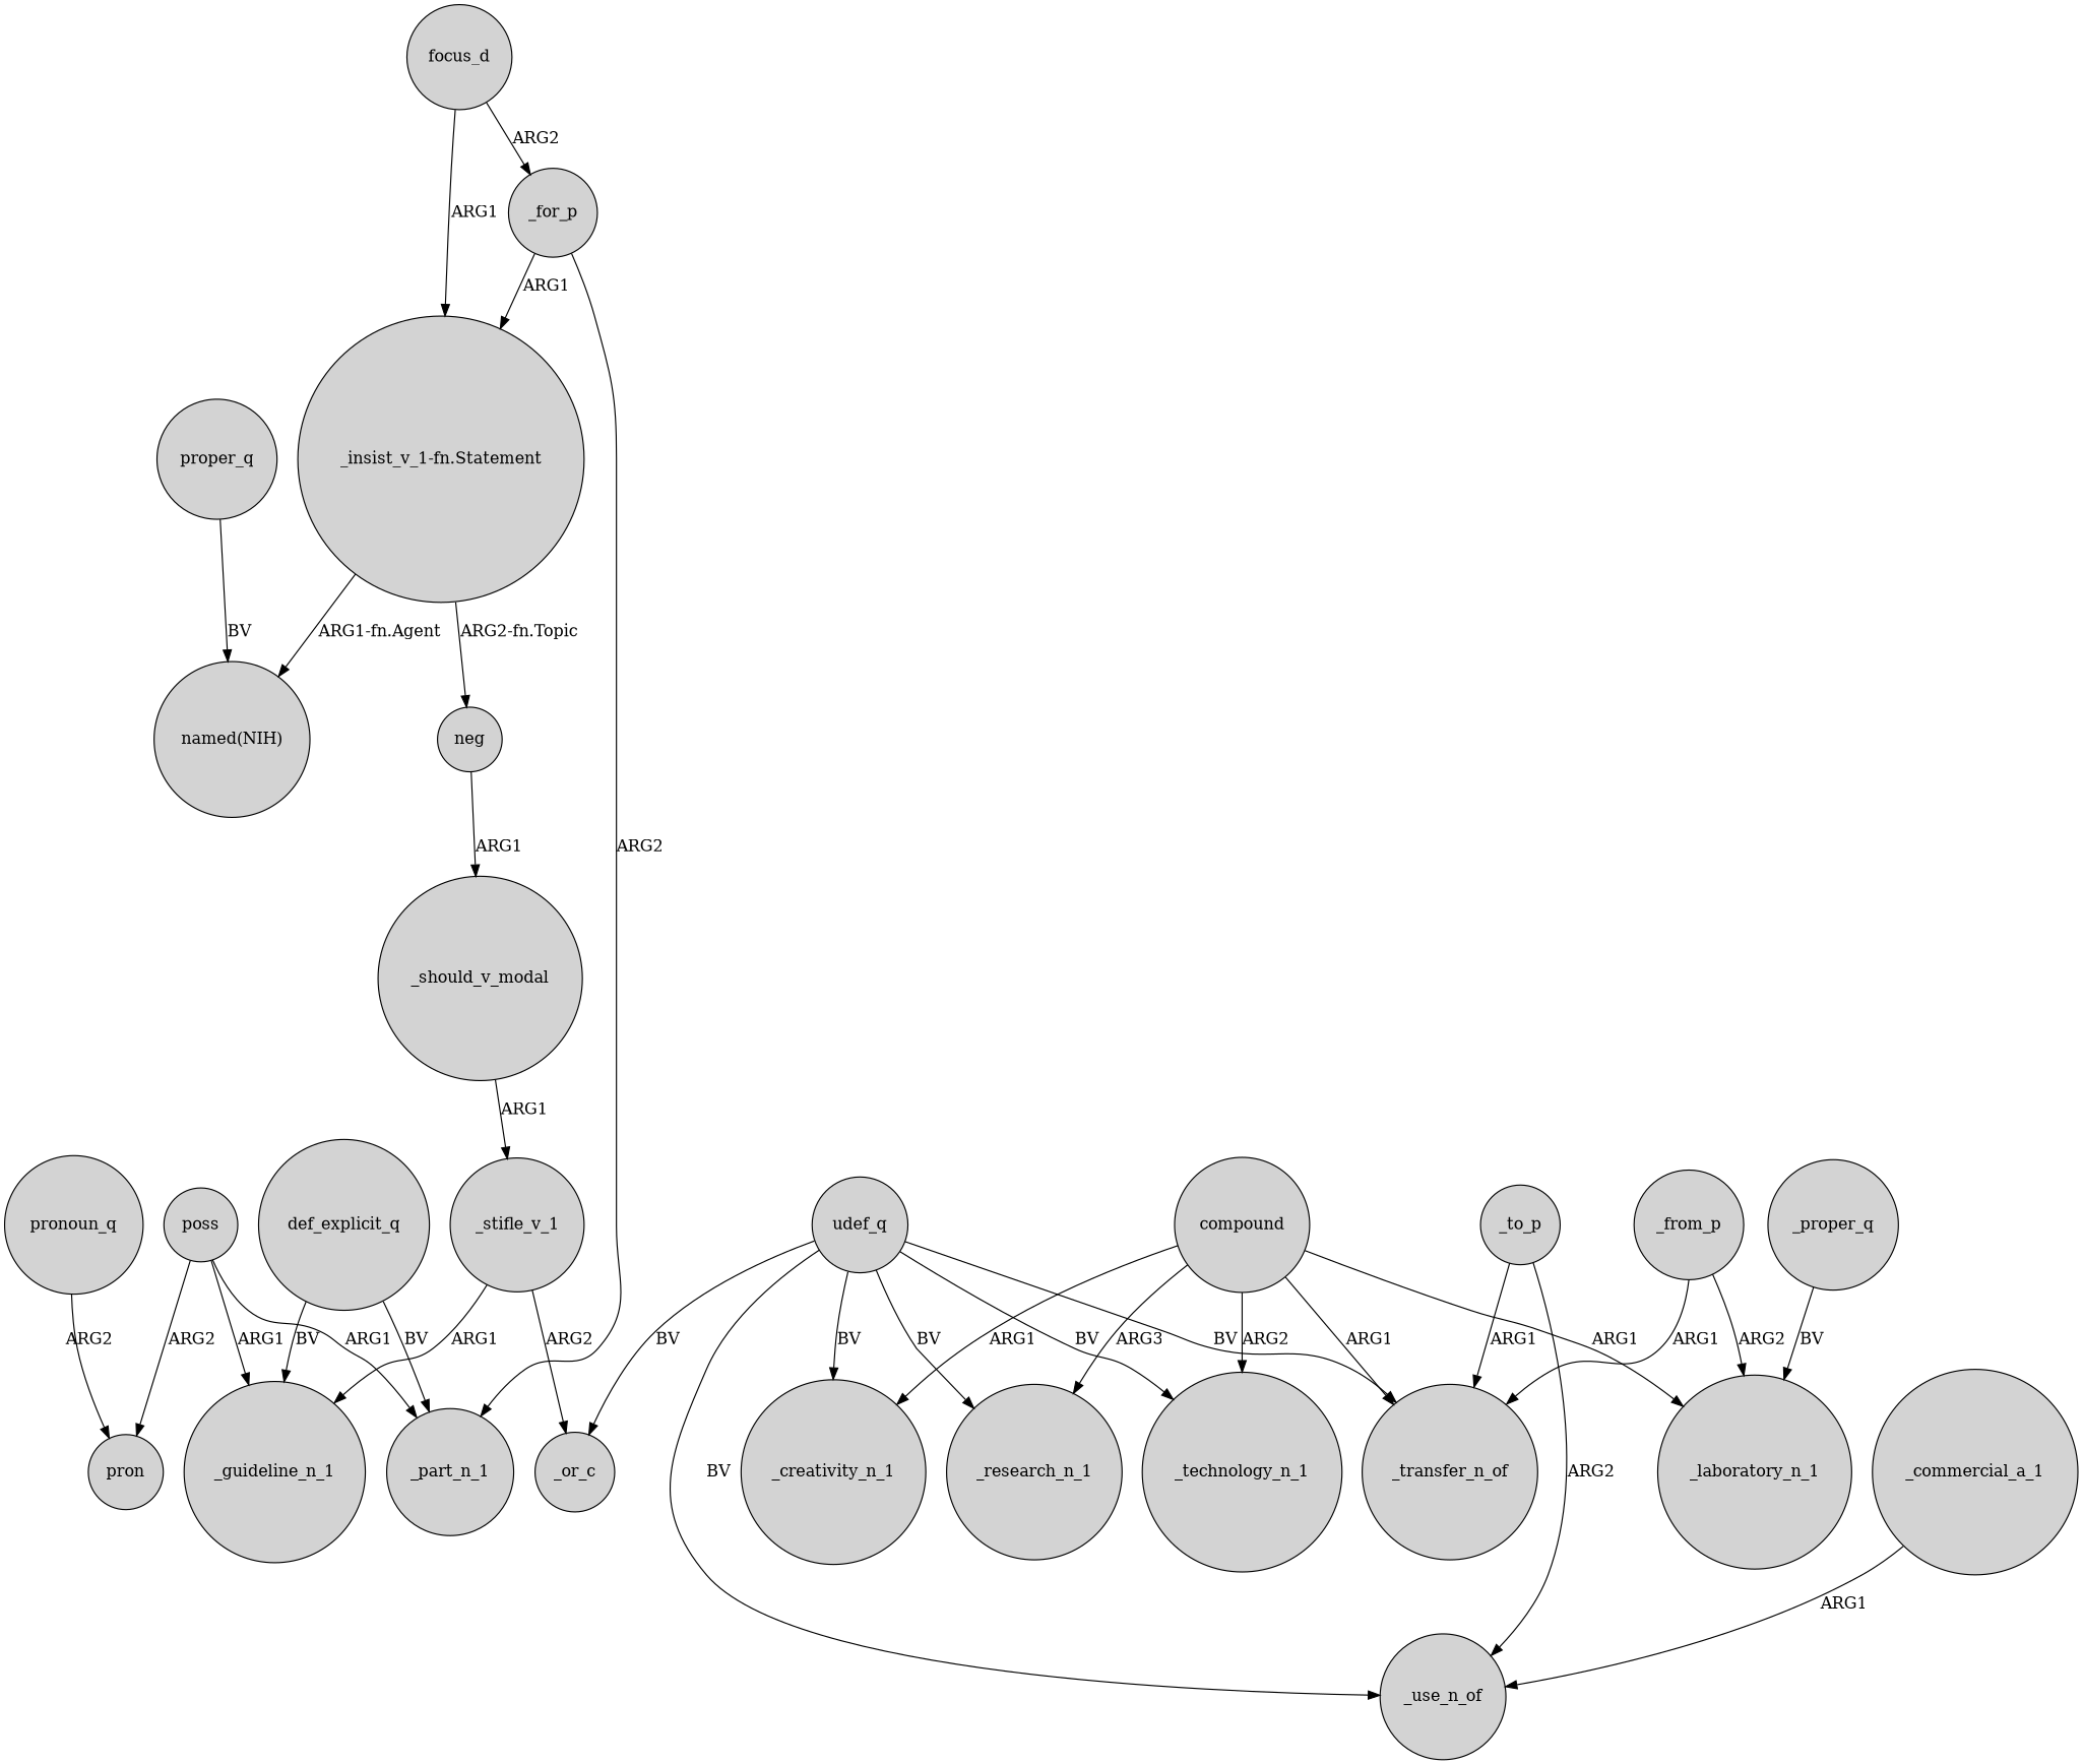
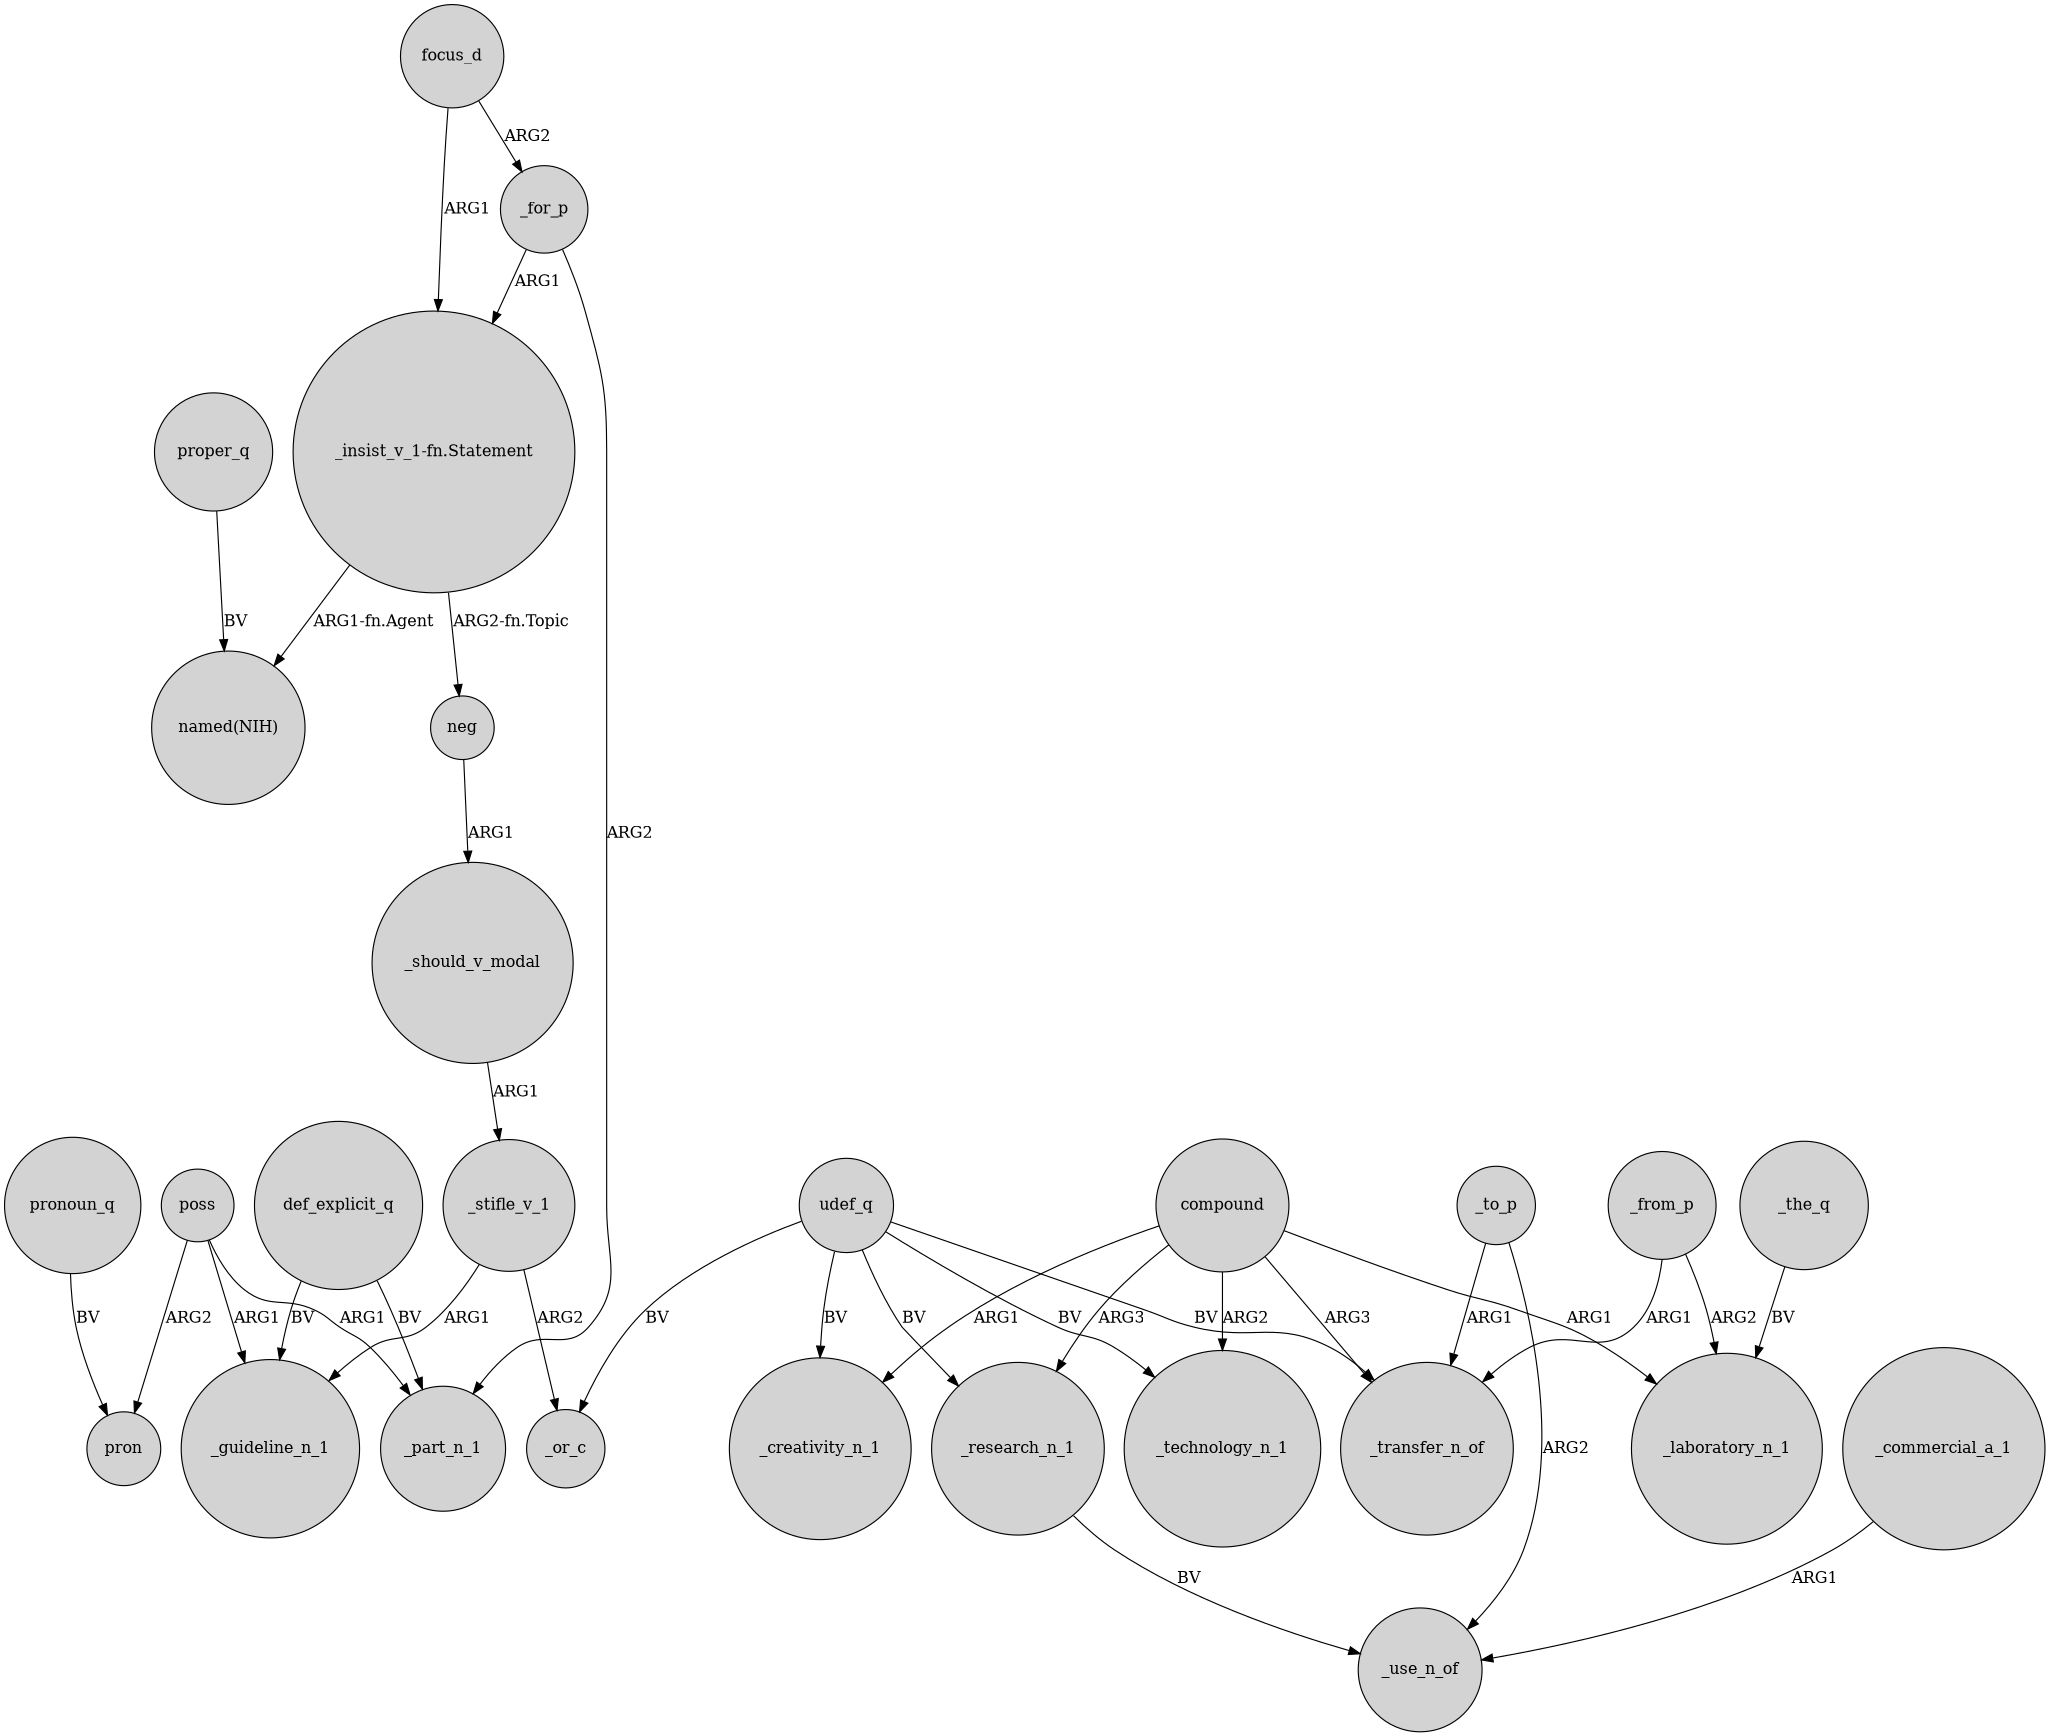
  digraph {
    node [shape=circle style=filled]
    _should_v_modal
    _stifle_v_1
    _guideline_n_1
    _or_c
    poss
    pron
    _part_n_1
    focus_d
    "_insist_v_1-fn.Statement"
    _for_p
    neg
    "named(NIH)"
    udef_q
    _use_n_of
    _creativity_n_1
    _research_n_1
    _transfer_n_of
    _technology_n_1
    compound
    _laboratory_n_1
    _to_p
    pronoun_q
    _from_p
    proper_q
-   _the_q [label=_proper_q]
+   _the_q
    def_explicit_q
    _commercial_a_1
    _should_v_modal -> _stifle_v_1 [label=ARG1]
    _stifle_v_1 -> _guideline_n_1 [label=ARG1]
    _stifle_v_1 -> _or_c [label=ARG2]
    poss -> _guideline_n_1 [label=ARG1]
    poss -> pron [label=ARG2]
    poss -> _part_n_1 [label=ARG1]
    focus_d -> "_insist_v_1-fn.Statement" [label=ARG1]
    focus_d -> _for_p [label=ARG2]
    "_insist_v_1-fn.Statement" -> neg [label="ARG2-fn.Topic"]
    "_insist_v_1-fn.Statement" -> "named(NIH)" [label="ARG1-fn.Agent"]
    _for_p -> _part_n_1 [label=ARG2]
    _for_p -> "_insist_v_1-fn.Statement" [label=ARG1]
    neg -> _should_v_modal [label=ARG1]
    udef_q -> _or_c [label=BV]
-   udef_q -> _use_n_of [label=BV]
+   _research_n_1 -> _use_n_of [label=BV]
    udef_q -> _creativity_n_1 [label=BV]
    udef_q -> _research_n_1 [label=BV]
    udef_q -> _transfer_n_of [label=BV]
    udef_q -> _technology_n_1 [label=BV]
    compound -> _creativity_n_1 [label=ARG1]
    compound -> _research_n_1 [label=ARG3]
-   compound -> _transfer_n_of [label=ARG1]
+   compound -> _transfer_n_of [label=ARG3]
    compound -> _technology_n_1 [label=ARG2]
    compound -> _laboratory_n_1 [label=ARG1]
    _to_p -> _use_n_of [label=ARG2]
    _to_p -> _transfer_n_of [label=ARG1]
-   pronoun_q -> pron [label=ARG2]
+   pronoun_q -> pron [label=BV]
    _from_p -> _transfer_n_of [label=ARG1]
    _from_p -> _laboratory_n_1 [label=ARG2]
    proper_q -> "named(NIH)" [label=BV]
    _the_q -> _laboratory_n_1 [label=BV]
    def_explicit_q -> _guideline_n_1 [label=BV]
    def_explicit_q -> _part_n_1 [label=BV]
    _commercial_a_1 -> _use_n_of [label=ARG1]
  }
